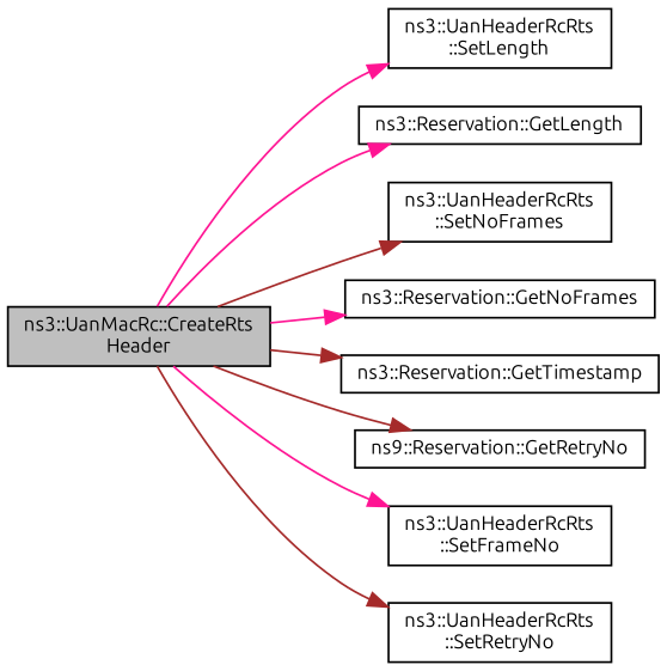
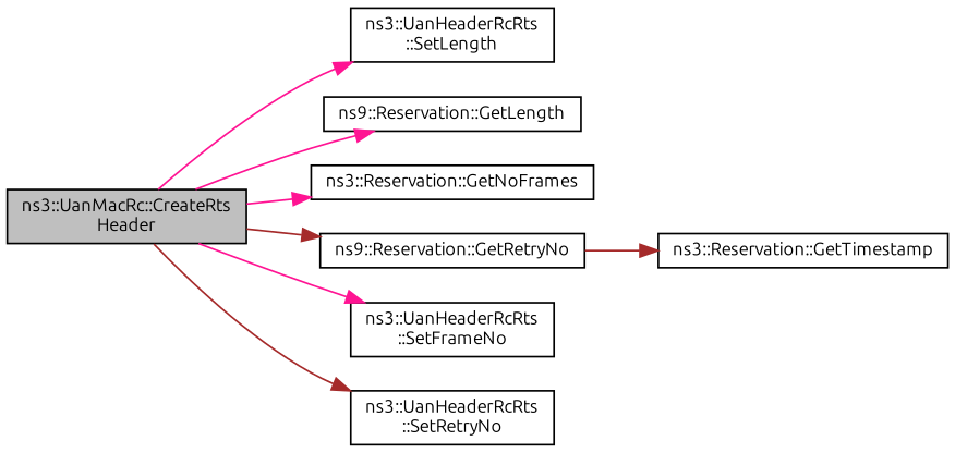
  digraph {
    fontname=Ubuntu
    rankdir=LR
    node [color=black fillcolor=white fontname=Ubuntu fontsize=10 shape=record style=filled]
    edge [color=deeppink fontname=Ubuntu fontsize=10 labelfontname=Helvetica labelfontsize=10 style=solid]
    n1 [fillcolor=grey75 fontcolor=black height=0.2 label="ns3::UanMacRc::CreateRts\lHeader" width=0.4]
    n2 [height=0.2 label="ns3::UanHeaderRcRts\l::SetLength" width=0.4]
-   n3 [height=0.2 label="ns3::Reservation::GetLength" width=0.4]
-   n4 [height=0.2 label="ns3::UanHeaderRcRts\l::SetNoFrames" width=0.4]
+   n3 [height=0.2 label="ns9::Reservation::GetLength" width=0.4]
    n5 [height=0.2 label="ns3::Reservation::GetNoFrames" width=0.4]
    n6 [height=0.2 label="ns3::Reservation::GetTimestamp" width=0.4]
    n7 [height=0.2 label="ns9::Reservation::GetRetryNo" width=0.4]
    n8 [height=0.2 label="ns3::UanHeaderRcRts\l::SetFrameNo" width=0.4]
    n9 [height=0.2 label="ns3::UanHeaderRcRts\l::SetRetryNo" width=0.4]
    n1 -> n2
    n1 -> n3
-   n1 -> n4 [color=brown]
    n1 -> n5
-   n1 -> n6 [color=brown]
+   n7 -> n6 [color=brown]
    n1 -> n7 [color=brown]
    n1 -> n8
    n1 -> n9 [color=brown]
  }
